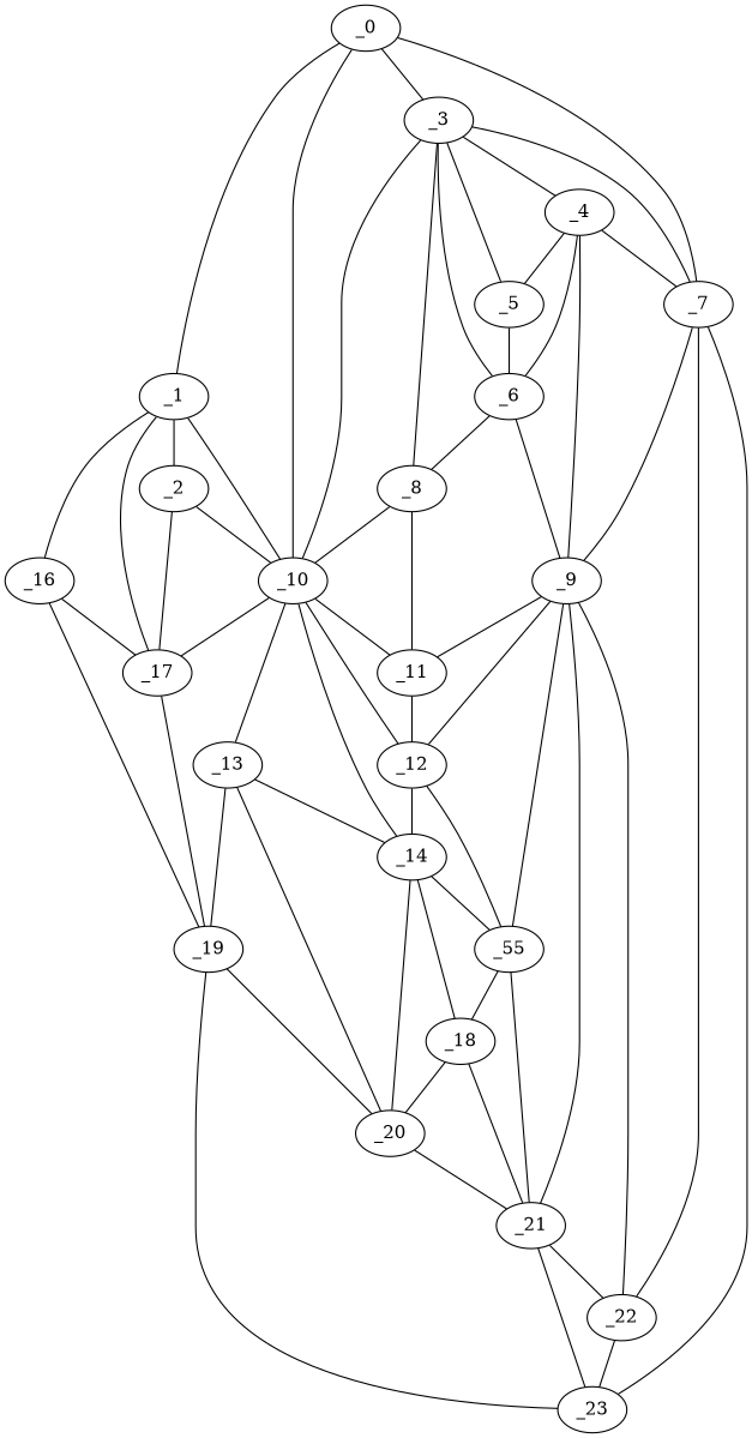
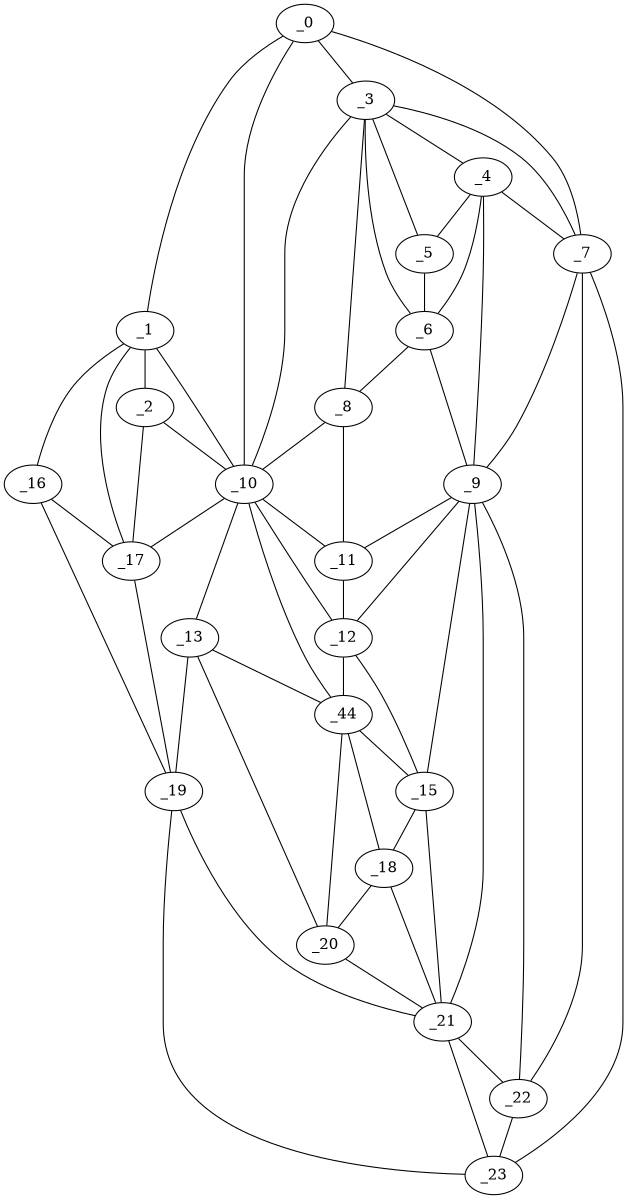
  graph {
    node [x=93 y=8]
    edge [valence=2]
    _0 [x=38 y=57]
    _1 [x=42]
    _3 [x=44 y=69]
    _7 [x=59 y=125]
    _10 [x=69 y=61]
    _2 [x=42 y=29]
    _16 [x=89]
    _17 [x=89 y=28]
    _4 [x=52 y=80]
    _5 [x=53 y=75]
    _6 [x=57 y=73]
    _8 [x=61 y=71]
    _9 [x=66 y=79]
    _22 [y=110]
    _23 [x=94 y=117]
    _11 [x=69 y=75]
    _12 [x=81 y=74]
    _13 [x=83 y=60]
-   _14 [x=84 y=69]
+   _14 [x=84 y=69 label=_44]
    _19 [y=47]
-   _15 [x=85 y=78 label=_55]
+   _15 [x=85 y=78]
    _21 [y=91]
    _20 [y=56]
    _18 [x=92 y=86]
    _0 -- _1 [valence=1]
    _0 -- _3
    _0 -- _7 [valence=1]
    _0 -- _10 [valence=1]
    _1 -- _2
    _1 -- _16 [valence=1]
    _1 -- _17
    _3 -- _7 [valence=1]
    _3 -- _10
    _3 -- _4
    _3 -- _5 [valence=1]
    _3 -- _6 [valence=1]
    _3 -- _8
    _7 -- _9
    _7 -- _22 [valence=1]
    _7 -- _23 [valence=1]
    _10 -- _1
    _10 -- _17
    _10 -- _11
    _10 -- _12
    _10 -- _13
    _10 -- _14
    _2 -- _10
    _2 -- _17 [valence=1]
    _16 -- _17
    _16 -- _19 [valence=1]
    _17 -- _19
    _4 -- _7 [valence=1]
    _4 -- _5
    _4 -- _6
    _4 -- _9
    _5 -- _6
    _6 -- _8
    _6 -- _9
    _8 -- _10 [valence=1]
    _8 -- _11
    _9 -- _22
    _9 -- _11
    _9 -- _12
    _9 -- _15
    _9 -- _21 [valence=1]
    _22 -- _23 [valence=1]
    _11 -- _12
    _12 -- _14 [valence=1]
    _12 -- _15
    _13 -- _14
    _13 -- _19
    _13 -- _20
    _14 -- _15
    _14 -- _20 [valence=1]
    _14 -- _18
    _19 -- _23 [valence=1]
-   _19 -- _20
+   _19 -- _21
    _15 -- _21
    _15 -- _18 [valence=1]
    _21 -- _22
    _21 -- _23
    _20 -- _21
    _18 -- _21 [valence=1]
    _18 -- _20
  }
